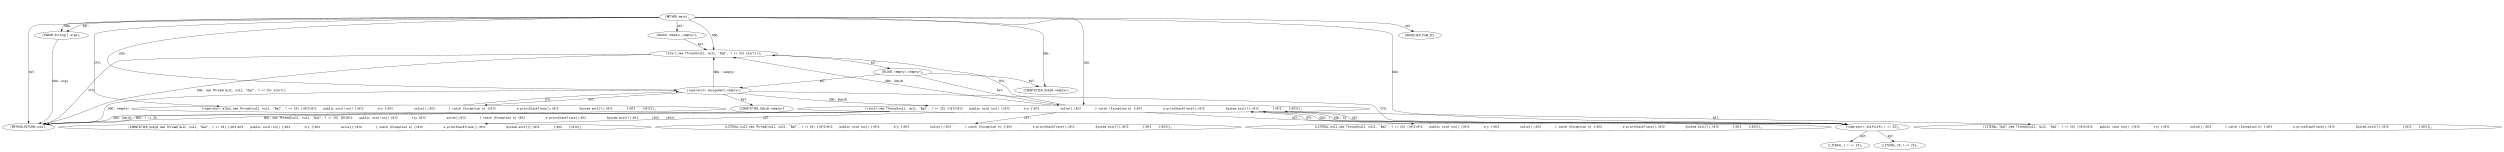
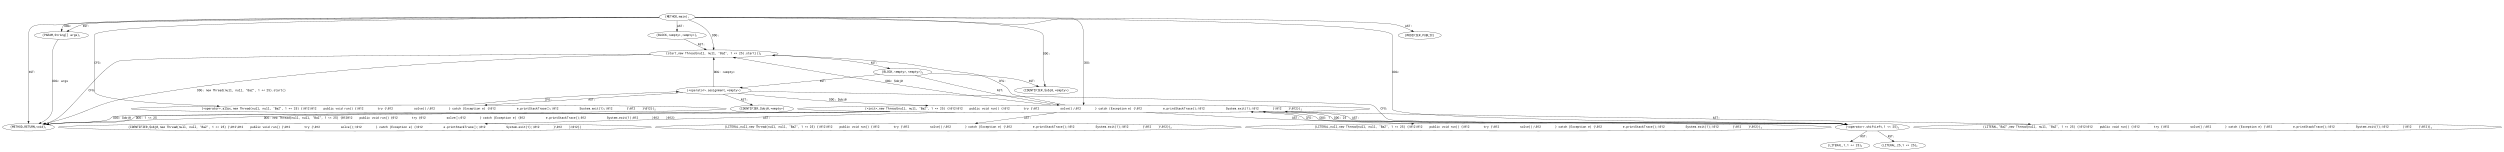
  digraph {
    fontname="Roboto Mono"
    node [fontname="Roboto Mono"]
    edge [fontname="Roboto Mono"]
    n1 [label=<(METHOD,main)<SUB>1</SUB>>]
    n2 [label=<(PARAM,String[] args)<SUB>1</SUB>>]
    n3 [label=<(BLOCK,&lt;empty&gt;,&lt;empty&gt;)<SUB>1</SUB>>]
    n4 [label=<(start,new Thread(null, null, &quot;BaZ&quot;, 1 &lt;&lt; 25).start())<SUB>2</SUB>>]
    n5 [label=<(&lt;operator&gt;.assignment,&lt;empty&gt;)>]
    n6 [label=<(&lt;operator&gt;.alloc,new Thread(null, null, &quot;BaZ&quot;, 1 &lt;&lt; 25) {\012\012    public void run() {\012        try {\012            solve();\012        } catch (Exception e) {\012            e.printStackTrace();\012            System.exit(1);\012        }\012    }\012})<SUB>2</SUB>>]
    n7 [label=<(&lt;init&gt;,new Thread(null, null, &quot;BaZ&quot;, 1 &lt;&lt; 25) {\012\012    public void run() {\012        try {\012            solve();\012        } catch (Exception e) {\012            e.printStackTrace();\012            System.exit(1);\012        }\012    }\012})<SUB>2</SUB>>]
    n8 [label=<(&lt;operator&gt;.shiftLeft,1 &lt;&lt; 25)<SUB>2</SUB>>]
    n9 [label=<(IDENTIFIER,$obj0,&lt;empty&gt;)>]
    n10 [label=<(MODIFIER,PUBLIC)>]
    n11 [label=<(METHOD_RETURN,void)<SUB>1</SUB>>]
    n12 [label=<(BLOCK,&lt;empty&gt;,&lt;empty&gt;)<SUB>2</SUB>>]
    n13 [label=<(IDENTIFIER,$obj0,&lt;empty&gt;)>]
    n14 [label=<(IDENTIFIER,$obj0,new Thread(null, null, &quot;BaZ&quot;, 1 &lt;&lt; 25) {\012\012    public void run() {\012        try {\012            solve();\012        } catch (Exception e) {\012            e.printStackTrace();\012            System.exit(1);\012        }\012    }\012})>]
    n15 [label=<(LITERAL,null,new Thread(null, null, &quot;BaZ&quot;, 1 &lt;&lt; 25) {\012\012    public void run() {\012        try {\012            solve();\012        } catch (Exception e) {\012            e.printStackTrace();\012            System.exit(1);\012        }\012    }\012})<SUB>2</SUB>>]
    n16 [label=<(LITERAL,null,new Thread(null, null, &quot;BaZ&quot;, 1 &lt;&lt; 25) {\012\012    public void run() {\012        try {\012            solve();\012        } catch (Exception e) {\012            e.printStackTrace();\012            System.exit(1);\012        }\012    }\012})<SUB>2</SUB>>]
    n17 [label=<(LITERAL,&quot;BaZ&quot;,new Thread(null, null, &quot;BaZ&quot;, 1 &lt;&lt; 25) {\012\012    public void run() {\012        try {\012            solve();\012        } catch (Exception e) {\012            e.printStackTrace();\012            System.exit(1);\012        }\012    }\012})<SUB>2</SUB>>]
    n18 [label=<(LITERAL,1,1 &lt;&lt; 25)<SUB>2</SUB>>]
    n19 [label=<(LITERAL,25,1 &lt;&lt; 25)<SUB>2</SUB>>]
    n1 -> n2 [label="AST: "]
    n1 -> n2 [label="DDG: "]
    n1 -> n3 [label="AST: "]
    n1 -> n4 [label="DDG: "]
-   n1 -> n5 [label="DDG: "]
    n1 -> n6 [label="CFG: "]
    n1 -> n7 [label="DDG: "]
    n1 -> n8 [label="DDG: "]
    n1 -> n9 [label="DDG: "]
    n1 -> n10 [label="AST: "]
    n1 -> n11 [label="AST: "]
    n2 -> n11 [label="DDG: args"]
    n3 -> n4 [label="AST: "]
    n4 -> n11 [label="CFG: "]
    n4 -> n11 [label="DDG: new Thread(null, null, &quot;BaZ&quot;, 1 &lt;&lt; 25).start()"]
    n4 -> n12 [label="AST: "]
    n5 -> n4 [label="DDG: &lt;empty&gt;"]
    n5 -> n6 [label="AST: "]
    n5 -> n7 [label="DDG: $obj0"]
    n5 -> n8 [label="CFG: "]
-   n5 -> n11 [label="DDG: &lt;empty&gt;"]
    n5 -> n13 [label="AST: "]
    n6 -> n5 [label="CFG: "]
    n7 -> n4 [label="CFG: "]
    n7 -> n4 [label="DDG: $obj0"]
    n7 -> n8 [label="AST: "]
    n7 -> n11 [label="DDG: $obj0"]
    n7 -> n11 [label="DDG: 1 &lt;&lt; 25"]
    n7 -> n11 [label="DDG: new Thread(null, null, &quot;BaZ&quot;, 1 &lt;&lt; 25) {\012\012    public void run() {\012        try {\012            solve();\012        } catch (Exception e) {\012            e.printStackTrace();\012            System.exit(1);\012        }\012    }\012}"]
    n7 -> n14 [label="AST: "]
    n7 -> n15 [label="AST: "]
    n7 -> n16 [label="AST: "]
    n7 -> n17 [label="AST: "]
    n8 -> n7 [label="CFG: "]
    n8 -> n7 [label="DDG: 1"]
    n8 -> n7 [label="DDG: 25"]
    n8 -> n18 [label="AST: "]
    n8 -> n19 [label="AST: "]
    n12 -> n5 [label="AST: "]
    n12 -> n7 [label="AST: "]
    n12 -> n9 [label="AST: "]
  }
